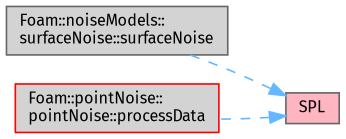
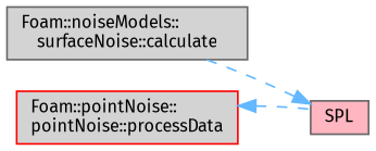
  digraph {
    fontname="Fira Sans"
    rankdir=RL
    node [fillcolor=lightgrey fontname="Fira Sans" fontsize=10 shape=box style=filled]
    edge [color=steelblue1 dir=back fontname="Fira Sans" fontsize=10 labelfontname=Helvetica labelfontsize=10 style=dashed]
    n1 [color=gray40 fillcolor=lightpink fontcolor=black height=0.2 label=SPL width=0.4]
-   n2 [color=grey40 height=0.2 label="Foam::noiseModels::\lsurfaceNoise::surfaceNoise" width=0.4]
+   n2 [color=grey40 height=0.2 label="Foam::noiseModels::\lsurfaceNoise::calculate" width=0.4]
    n3 [color=red height=0.2 label="Foam::pointNoise::\lpointNoise::processData" width=0.4]
    n1 -> n2
-   n1 -> n3
+   n3 -> n1
  }
